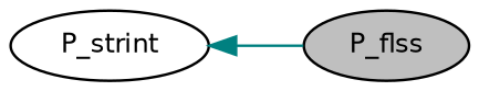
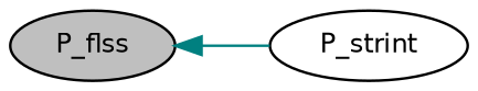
  digraph {
    rankdir=LR
    node [color=black fontname=Helvetica fontsize=10 shape=ellipse style=filled]
    n1 [fillcolor=grey75 fontcolor=black height=0.2 label=P_flss width=0.4]
    n2 [fillcolor=white height=0.2 label=P_strint width=0.4]
-   n2 -> n1 [color=teal dir=back fontname=Helvetica fontsize=10 labelfontname=Helvetica labelfontsize=10 style=solid]
+   n1 -> n2 [color=teal dir=back fontname=Helvetica fontsize=10 labelfontname=Helvetica labelfontsize=10 style=solid]
  }
